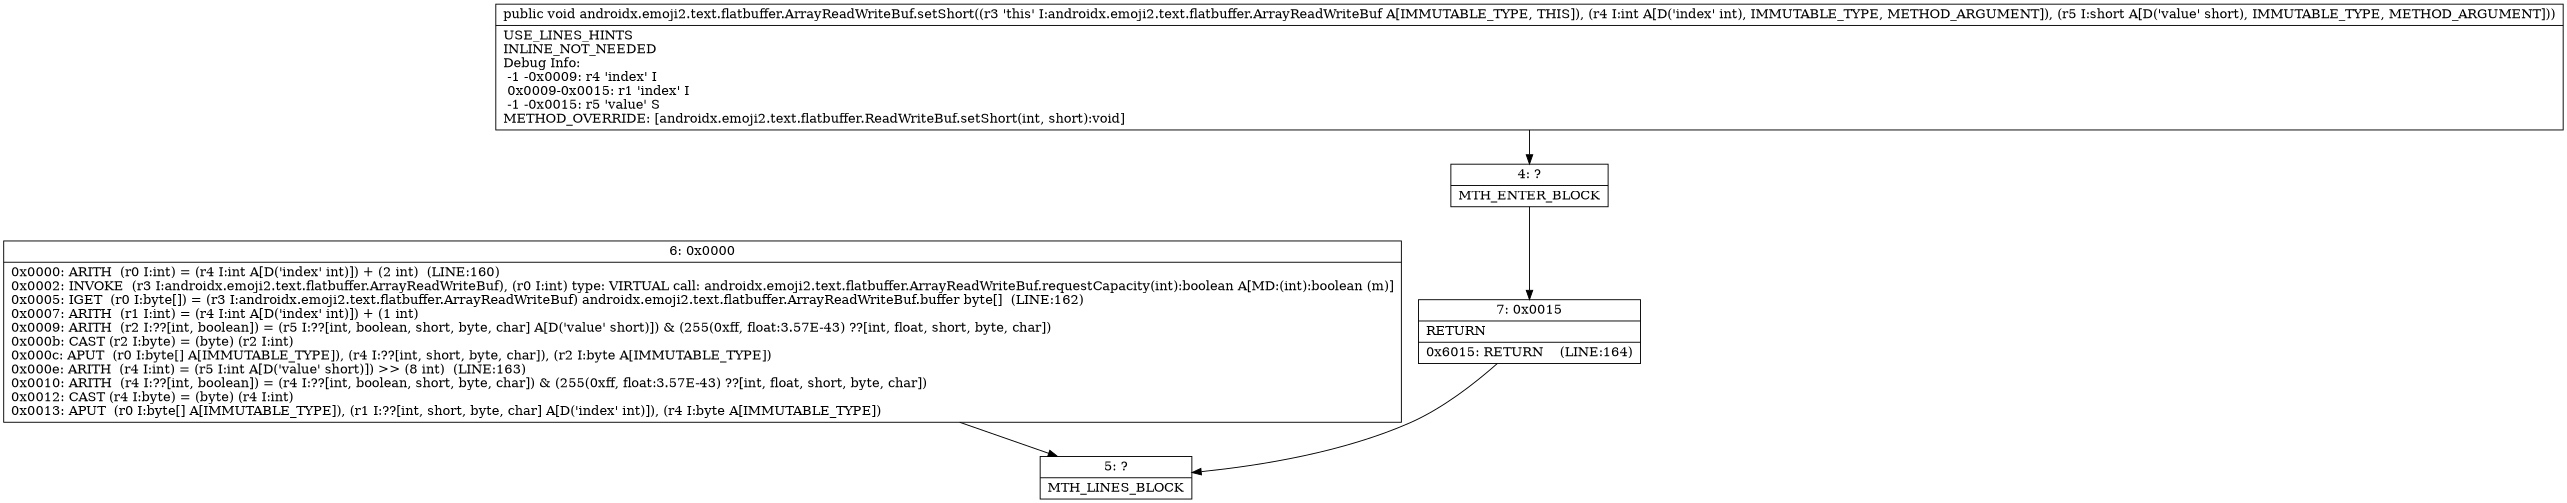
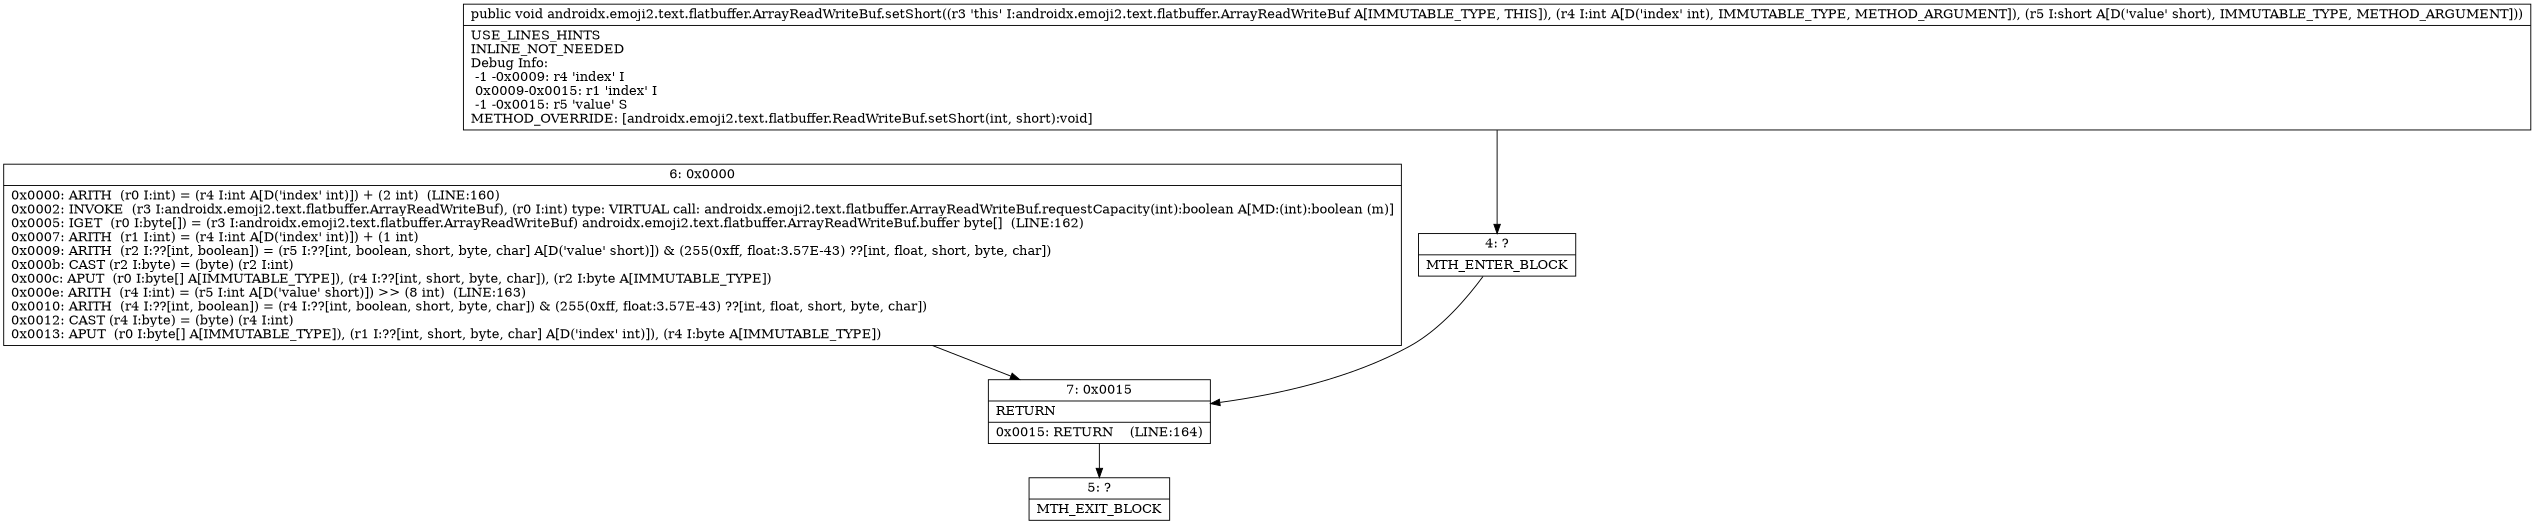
  digraph {
    node [shape=record]
    n1 [label="{4\:\ ?|MTH_ENTER_BLOCK\l}"]
-   n2 [label="{7\:\ 0x0015|RETURN\l|0x6015: RETURN    (LINE:164)\l}"]
+   n2 [label="{7\:\ 0x0015|RETURN\l|0x0015: RETURN    (LINE:164)\l}"]
    n3 [label="{6\:\ 0x0000|0x0000: ARITH  (r0 I:int) = (r4 I:int A[D('index' int)]) + (2 int)  (LINE:160)\l0x0002: INVOKE  (r3 I:androidx.emoji2.text.flatbuffer.ArrayReadWriteBuf), (r0 I:int) type: VIRTUAL call: androidx.emoji2.text.flatbuffer.ArrayReadWriteBuf.requestCapacity(int):boolean A[MD:(int):boolean (m)]\l0x0005: IGET  (r0 I:byte[]) = (r3 I:androidx.emoji2.text.flatbuffer.ArrayReadWriteBuf) androidx.emoji2.text.flatbuffer.ArrayReadWriteBuf.buffer byte[]  (LINE:162)\l0x0007: ARITH  (r1 I:int) = (r4 I:int A[D('index' int)]) + (1 int) \l0x0009: ARITH  (r2 I:??[int, boolean]) = (r5 I:??[int, boolean, short, byte, char] A[D('value' short)]) & (255(0xff, float:3.57E\-43) ??[int, float, short, byte, char]) \l0x000b: CAST (r2 I:byte) = (byte) (r2 I:int) \l0x000c: APUT  (r0 I:byte[] A[IMMUTABLE_TYPE]), (r4 I:??[int, short, byte, char]), (r2 I:byte A[IMMUTABLE_TYPE]) \l0x000e: ARITH  (r4 I:int) = (r5 I:int A[D('value' short)]) \>\> (8 int)  (LINE:163)\l0x0010: ARITH  (r4 I:??[int, boolean]) = (r4 I:??[int, boolean, short, byte, char]) & (255(0xff, float:3.57E\-43) ??[int, float, short, byte, char]) \l0x0012: CAST (r4 I:byte) = (byte) (r4 I:int) \l0x0013: APUT  (r0 I:byte[] A[IMMUTABLE_TYPE]), (r1 I:??[int, short, byte, char] A[D('index' int)]), (r4 I:byte A[IMMUTABLE_TYPE]) \l}"]
-   n4 [label="{5\:\ ?|MTH_LINES_BLOCK\l}"]
+   n4 [label="{5\:\ ?|MTH_EXIT_BLOCK\l}"]
    n5 [label="{public void androidx.emoji2.text.flatbuffer.ArrayReadWriteBuf.setShort((r3 'this' I:androidx.emoji2.text.flatbuffer.ArrayReadWriteBuf A[IMMUTABLE_TYPE, THIS]), (r4 I:int A[D('index' int), IMMUTABLE_TYPE, METHOD_ARGUMENT]), (r5 I:short A[D('value' short), IMMUTABLE_TYPE, METHOD_ARGUMENT]))  | USE_LINES_HINTS\lINLINE_NOT_NEEDED\lDebug Info:\l  \-1 \-0x0009: r4 'index' I\l  0x0009\-0x0015: r1 'index' I\l  \-1 \-0x0015: r5 'value' S\lMETHOD_OVERRIDE: [androidx.emoji2.text.flatbuffer.ReadWriteBuf.setShort(int, short):void]\l}"]
    n1 -> n2
    n2 -> n4
-   n3 -> n4
+   n3 -> n2
    n5 -> n1
  }
